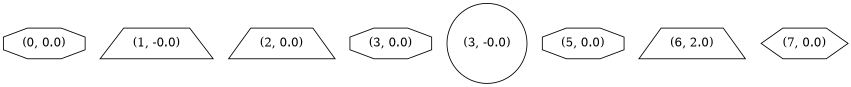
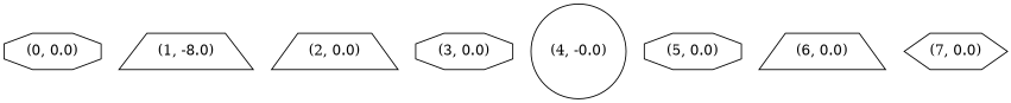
  digraph {
    node [shape=octagon]
    n1 [label="(0, 0.0)"]
-   n2 [label="(1, -0.0)" shape=trapezium]
+   n2 [label="(1, -8.0)" shape=trapezium]
    n3 [label="(2, 0.0)" shape=trapezium]
    n4 [label="(3, 0.0)"]
-   n5 [label="(3, -0.0)" shape=circle]
+   n5 [label="(4, -0.0)" shape=circle]
    n6 [label="(5, 0.0)"]
-   n7 [label="(6, 2.0)" shape=trapezium]
+   n7 [label="(6, 0.0)" shape=trapezium]
    n8 [label="(7, 0.0)" shape=hexagon]
  }
